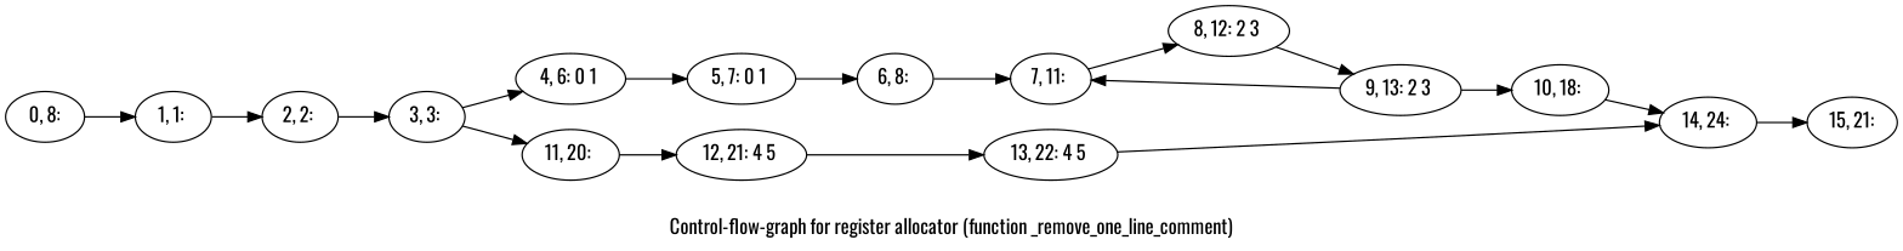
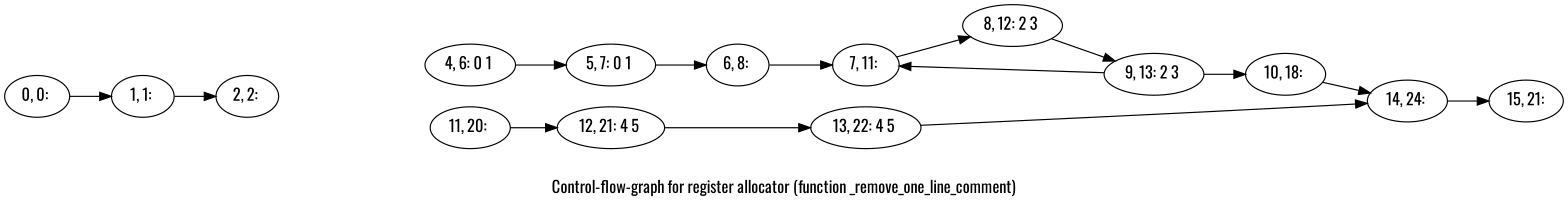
  digraph {
    fontname=Oswald
    label="Control-flow-graph for register allocator (function _remove_one_line_comment)"
    rankdir=LR
    node [fontname=Oswald]
    edge [fontname=Oswald]
-   n1 [label="0, 8:"]
+   n1 [label="0, 0: "]
    n2 [label="1, 1: "]
    n3 [label="2, 2: "]
-   n4 [label="3, 3: "]
    n5 [label="4, 6: 0 1 "]
    n6 [label="11, 20: "]
    n7 [label="5, 7: 0 1 "]
    n8 [label="12, 21: 4 5 "]
    n9 [label="6, 8: "]
    n10 [label="7, 11: "]
    n11 [label="8, 12: 2 3 "]
    n12 [label="9, 13: 2 3 "]
    n13 [label="10, 18: "]
    n14 [label="14, 24: "]
    n15 [label="15, 21:"]
    n16 [label="13, 22: 4 5 "]
    n1 -> n2
    n2 -> n3
-   n3 -> n4
-   n4 -> n5
-   n4 -> n6
    n5 -> n7
    n6 -> n8
    n7 -> n9
    n8 -> n16
    n9 -> n10
    n10 -> n11
    n11 -> n12
    n12 -> n10
    n12 -> n13
    n13 -> n14
    n14 -> n15
    n16 -> n14
  }
